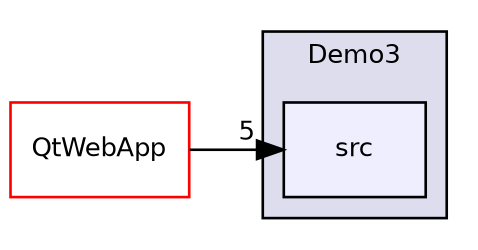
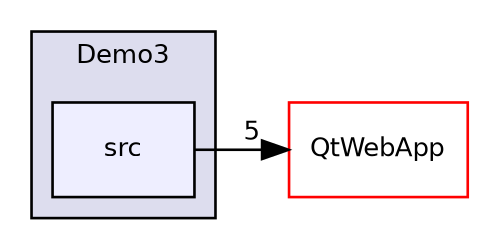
  digraph {
    compound=true
    rankdir=LR
    node [fontname=Helvetica fontsize=10 shape=box style=filled]
    n1 [fillcolor="#eeeeff" label=src pencolor=black]
    n2 [color=red fillcolor=white label=QtWebApp]
    subgraph cluster_1 {
      bgcolor="#ddddee"
      fontname=Helvetica
      fontsize=10
      label=Demo3
      pencolor=black
      n1
    }
-   n2 -> n1 [headlabel=5 labeldistance=1.5 labelfontname=Helvetica labelfontsize=10]
+   n1 -> n2 [headlabel=5 labeldistance=1.5 labelfontname=Helvetica labelfontsize=10]
  }
